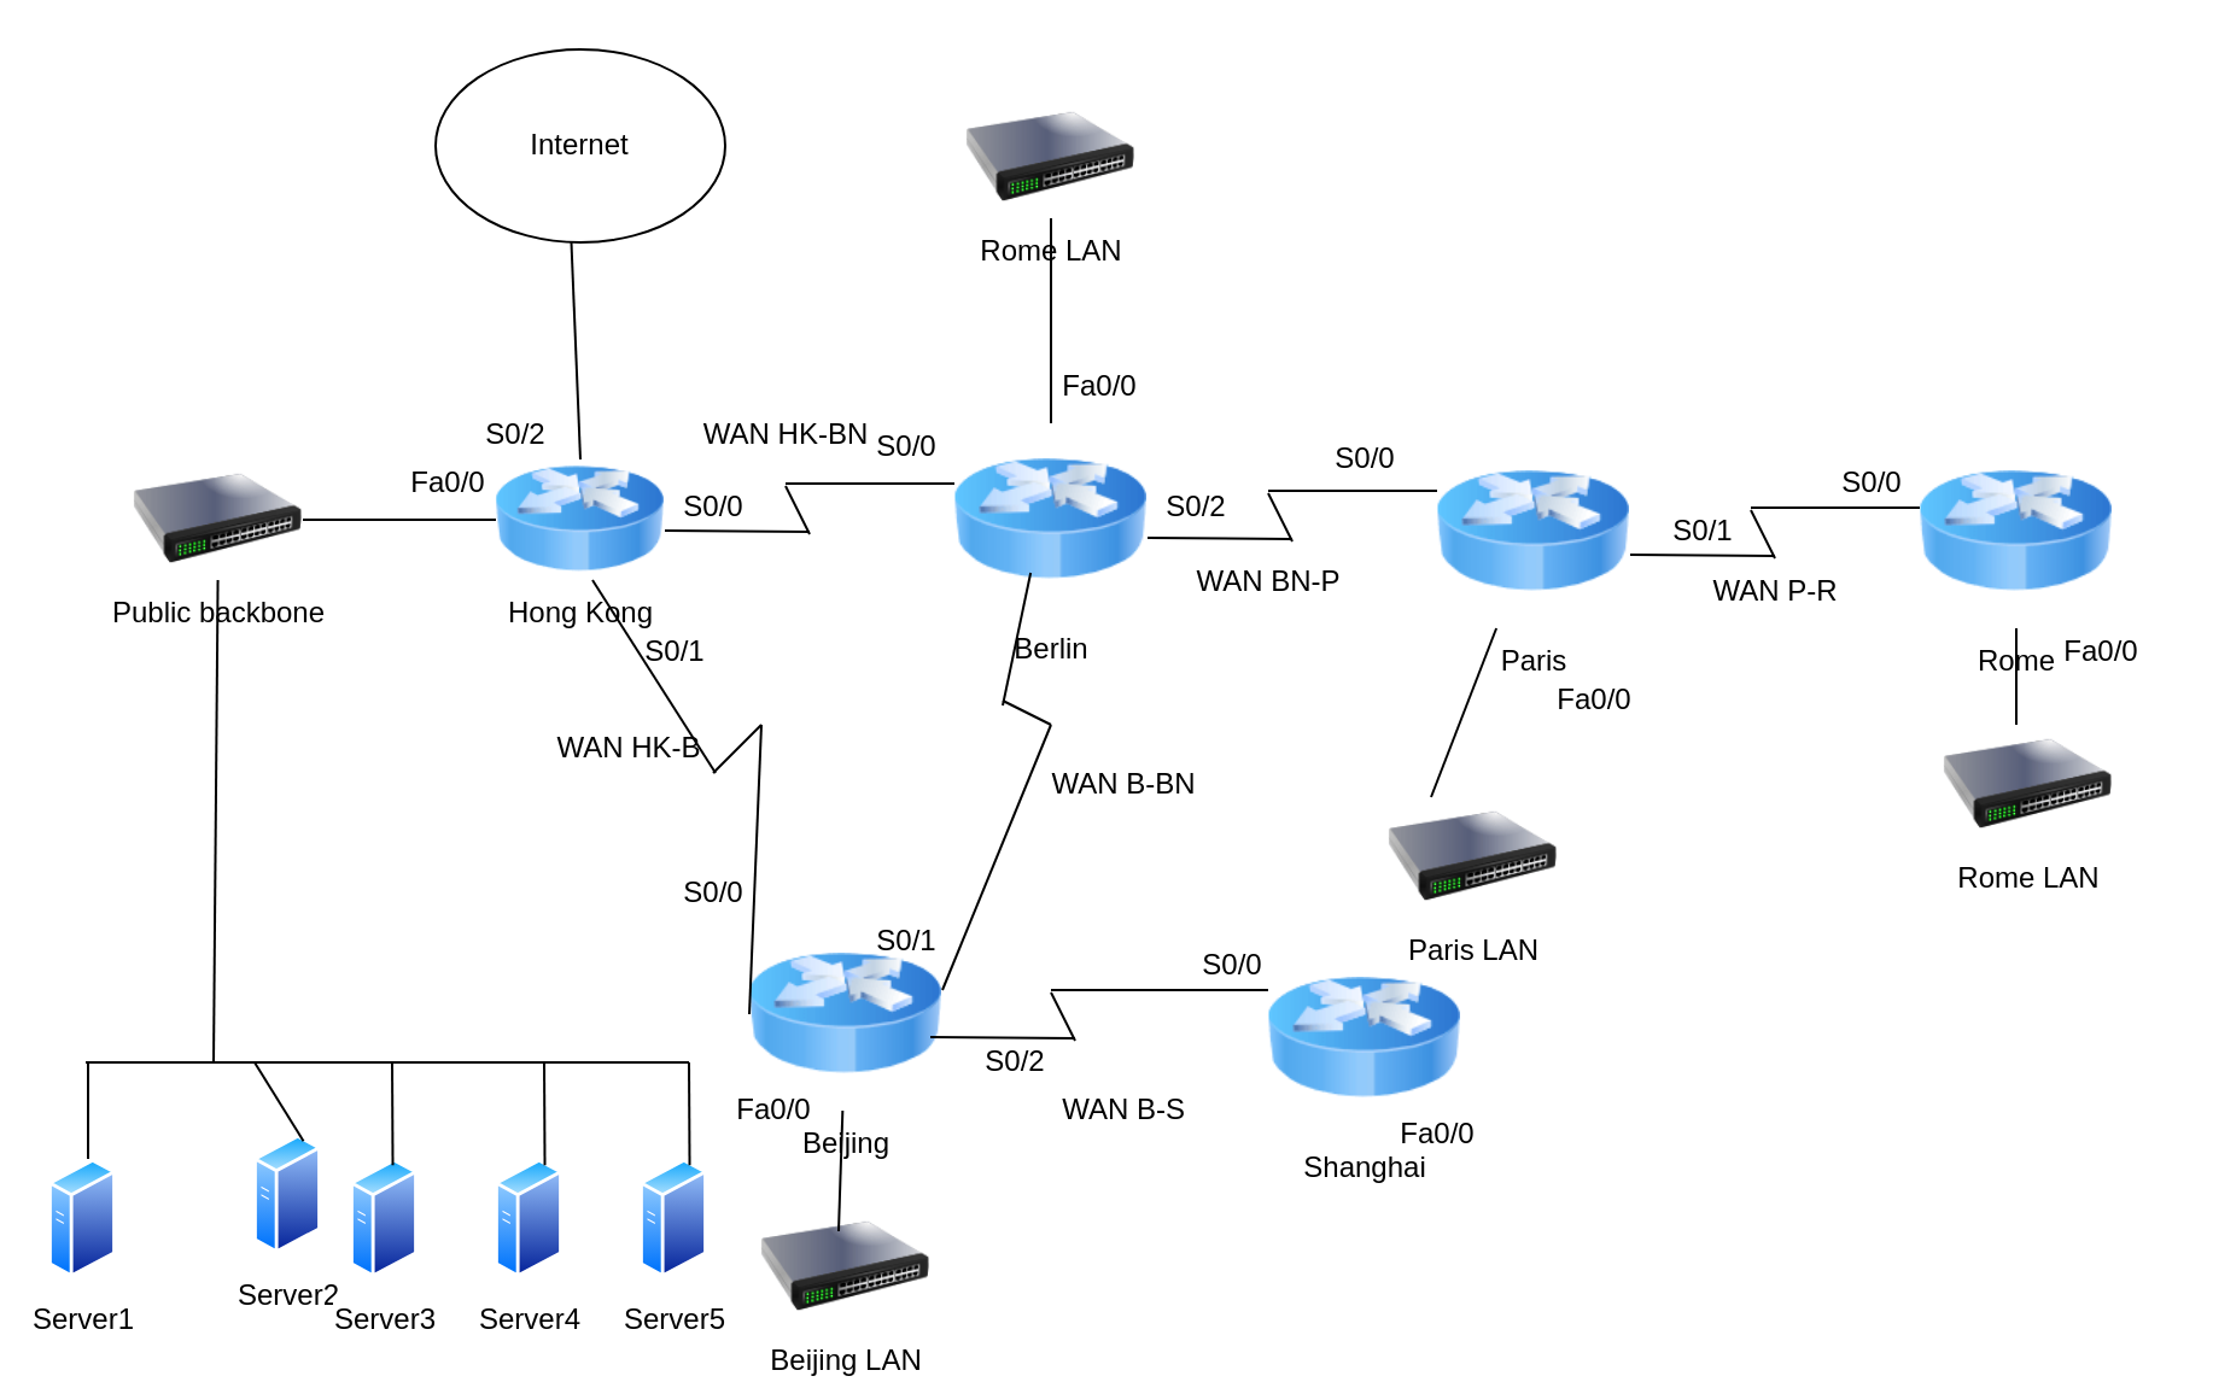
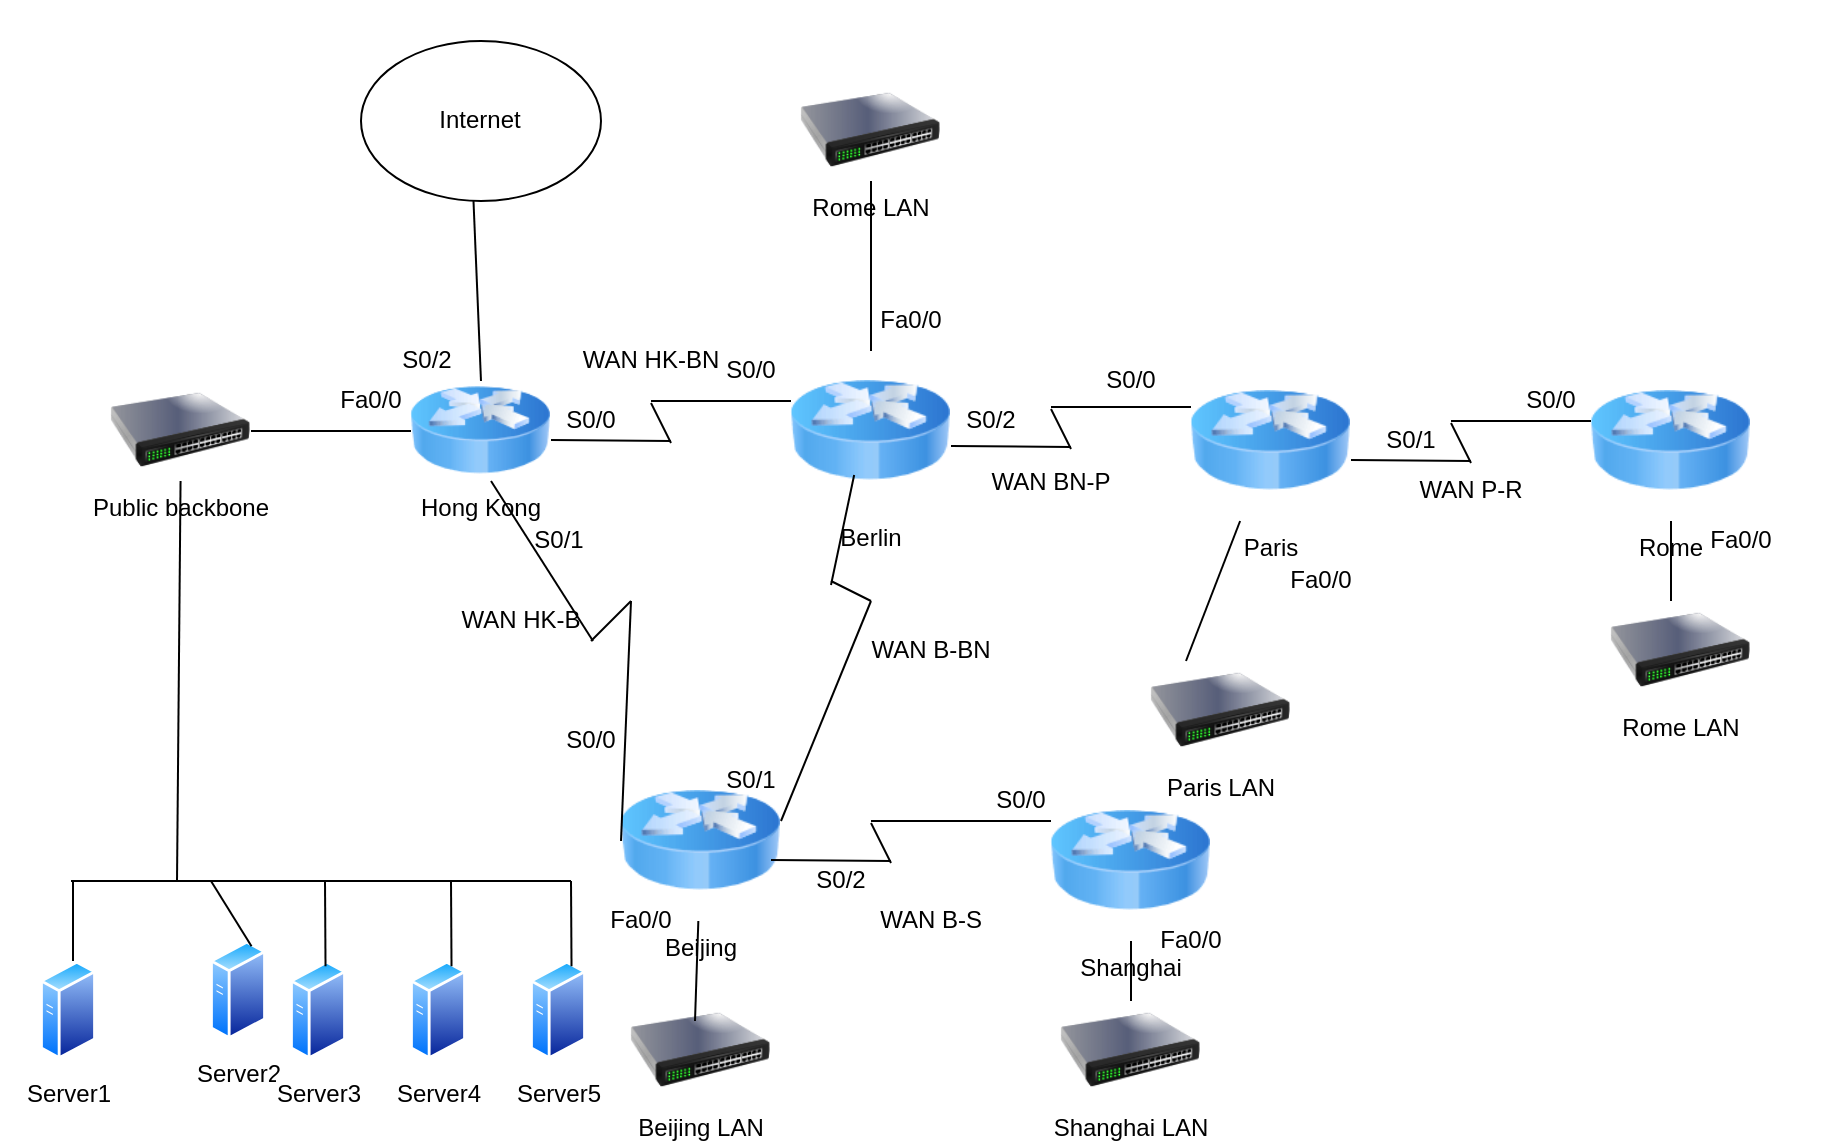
  <mxCell id="0" />
  <mxCell id="1" parent="0" />
  <mxCell id="2" value="Hong Kong" style="image;html=1;image=img/lib/clip_art/networking/Router_Icon_128x128.png" vertex="1" parent="1"><mxGeometry x="205" y="190" width="70" height="50" as="geometry" /></mxCell>
  <mxCell id="3" value="Berlin" style="image;html=1;image=img/lib/clip_art/networking/Router_Icon_128x128.png" vertex="1" parent="1"><mxGeometry x="395" y="175" width="80" height="80" as="geometry" /></mxCell>
  <mxCell id="4" value="Beijing LAN" style="image;html=1;image=img/lib/clip_art/networking/Switch_128x128.png" vertex="1" parent="1"><mxGeometry x="315" y="500" width="70" height="50" as="geometry" /></mxCell>
  <mxCell id="5" value="Beijing" style="image;html=1;image=img/lib/clip_art/networking/Router_Icon_128x128.png" vertex="1" parent="1"><mxGeometry x="310" y="380" width="80" height="80" as="geometry" /></mxCell>
  <mxCell id="6" value="Shanghai" style="image;html=1;image=img/lib/clip_art/networking/Router_Icon_128x128.png" vertex="1" parent="1"><mxGeometry x="525" y="390" width="80" height="80" as="geometry" /></mxCell>
  <mxCell id="7" value="Paris" style="image;html=1;image=img/lib/clip_art/networking/Router_Icon_128x128.png" vertex="1" parent="1"><mxGeometry x="595" y="180" width="80" height="80" as="geometry" /></mxCell>
  <mxCell id="8" value="Rome" style="image;html=1;image=img/lib/clip_art/networking/Router_Icon_128x128.png" vertex="1" parent="1"><mxGeometry x="795" y="180" width="80" height="80" as="geometry" /></mxCell>
  <mxCell id="9" value="Rome LAN" style="image;html=1;image=img/lib/clip_art/networking/Switch_128x128.png" vertex="1" parent="1"><mxGeometry x="805" y="300" width="70" height="50" as="geometry" /></mxCell>
  <mxCell id="10" value="Paris LAN" style="image;html=1;image=img/lib/clip_art/networking/Switch_128x128.png" vertex="1" parent="1"><mxGeometry x="575" y="330" width="70" height="50" as="geometry" /></mxCell>
  <mxCell id="11" value="" style="endArrow=none;html=1;exitX=0.5;exitY=0;exitDx=0;exitDy=0;" edge="1" parent="1" source="2"><mxGeometry width="50" height="50" relative="1" as="geometry"><mxPoint x="235" y="140" as="sourcePoint" /><mxPoint x="235" y="70" as="targetPoint" /></mxGeometry></mxCell>
  <mxCell id="12" value="Internet" style="ellipse;whiteSpace=wrap;html=1;" vertex="1" parent="1"><mxGeometry x="180" y="20" width="120" height="80" as="geometry" /></mxCell>
  <mxCell id="13" value="Public backbone" style="image;html=1;image=img/lib/clip_art/networking/Switch_128x128.png" vertex="1" parent="1"><mxGeometry x="55" y="190" width="70" height="50" as="geometry" /></mxCell>
  <mxCell id="14" value="Server1" style="aspect=fixed;perimeter=ellipsePerimeter;html=1;align=center;shadow=0;dashed=0;spacingTop=3;image;image=img/lib/active_directory/generic_server.svg;" vertex="1" parent="1"><mxGeometry x="20" y="480" width="28.0" height="50" as="geometry" /></mxCell>
  <mxCell id="15" value="Server2" style="aspect=fixed;perimeter=ellipsePerimeter;html=1;align=center;shadow=0;dashed=0;spacingTop=3;image;image=img/lib/active_directory/generic_server.svg;" vertex="1" parent="1"><mxGeometry x="105" y="470" width="28.0" height="50" as="geometry" /></mxCell>
  <mxCell id="16" value="Server3" style="aspect=fixed;perimeter=ellipsePerimeter;html=1;align=center;shadow=0;dashed=0;spacingTop=3;image;image=img/lib/active_directory/generic_server.svg;" vertex="1" parent="1"><mxGeometry x="145" y="480" width="28.0" height="50" as="geometry" /></mxCell>
  <mxCell id="17" value="Server4" style="aspect=fixed;perimeter=ellipsePerimeter;html=1;align=center;shadow=0;dashed=0;spacingTop=3;image;image=img/lib/active_directory/generic_server.svg;" vertex="1" parent="1"><mxGeometry x="205" y="480" width="28.0" height="50" as="geometry" /></mxCell>
  <mxCell id="18" value="Server5" style="aspect=fixed;perimeter=ellipsePerimeter;html=1;align=center;shadow=0;dashed=0;spacingTop=3;image;image=img/lib/active_directory/generic_server.svg;" vertex="1" parent="1"><mxGeometry x="265" y="480" width="28.0" height="50" as="geometry" /></mxCell>
  <mxCell id="19" value="" style="endArrow=none;html=1;" edge="1" parent="1"><mxGeometry width="50" height="50" relative="1" as="geometry"><mxPoint x="35" y="440" as="sourcePoint" /><mxPoint x="285" y="440" as="targetPoint" /></mxGeometry></mxCell>
  <mxCell id="20" value="" style="endArrow=none;html=1;" edge="1" parent="1" target="13"><mxGeometry width="50" height="50" relative="1" as="geometry"><mxPoint x="88" y="440" as="sourcePoint" /><mxPoint x="55" y="370" as="targetPoint" /></mxGeometry></mxCell>
  <mxCell id="21" value="" style="endArrow=none;html=1;exitX=0.5;exitY=0;exitDx=0;exitDy=0;" edge="1" parent="1"><mxGeometry width="50" height="50" relative="1" as="geometry"><mxPoint x="36" y="480" as="sourcePoint" /><mxPoint x="36" y="440" as="targetPoint" /></mxGeometry></mxCell>
  <mxCell id="22" value="" style="endArrow=none;html=1;exitX=0.75;exitY=0;exitDx=0;exitDy=0;" edge="1" parent="1" source="15"><mxGeometry width="50" height="50" relative="1" as="geometry"><mxPoint x="59" y="490" as="sourcePoint" /><mxPoint x="105" y="440" as="targetPoint" /></mxGeometry></mxCell>
  <mxCell id="23" value="" style="endArrow=none;html=1;exitX=0.75;exitY=0;exitDx=0;exitDy=0;" edge="1" parent="1"><mxGeometry width="50" height="50" relative="1" as="geometry"><mxPoint x="162.261" y="482.639" as="sourcePoint" /><mxPoint x="162" y="440" as="targetPoint" /></mxGeometry></mxCell>
  <mxCell id="24" value="" style="endArrow=none;html=1;exitX=0.75;exitY=0;exitDx=0;exitDy=0;" edge="1" parent="1" source="17"><mxGeometry width="50" height="50" relative="1" as="geometry"><mxPoint x="51" y="490" as="sourcePoint" /><mxPoint x="225" y="440" as="targetPoint" /></mxGeometry></mxCell>
  <mxCell id="25" value="" style="endArrow=none;html=1;exitX=0.75;exitY=0;exitDx=0;exitDy=0;" edge="1" parent="1" source="18"><mxGeometry width="50" height="50" relative="1" as="geometry"><mxPoint x="235.261" y="492.639" as="sourcePoint" /><mxPoint x="285" y="440" as="targetPoint" /></mxGeometry></mxCell>
  <mxCell id="26" value="" style="endArrow=none;html=1;exitX=1;exitY=0.5;exitDx=0;exitDy=0;entryX=0;entryY=0.5;entryDx=0;entryDy=0;" edge="1" parent="1" source="13" target="2"><mxGeometry width="50" height="50" relative="1" as="geometry"><mxPoint x="65" y="160" as="sourcePoint" /><mxPoint x="115" y="110" as="targetPoint" /></mxGeometry></mxCell>
  <mxCell id="27" value="" style="group" vertex="1" connectable="0" parent="1"><mxGeometry x="275" y="200" width="120" height="42" as="geometry" /></mxCell>
  <mxCell id="28" value="" style="endArrow=none;html=1;exitX=1;exitY=0.5;exitDx=0;exitDy=0;" edge="1" parent="27"><mxGeometry width="50" height="50" relative="1" as="geometry"><mxPoint y="19.5" as="sourcePoint" /><mxPoint x="60" y="20" as="targetPoint" /></mxGeometry></mxCell>
  <mxCell id="29" value="" style="endArrow=none;html=1;" edge="1" parent="27"><mxGeometry width="50" height="50" relative="1" as="geometry"><mxPoint x="60" y="21" as="sourcePoint" /><mxPoint x="50" y="1" as="targetPoint" /></mxGeometry></mxCell>
  <mxCell id="30" value="" style="endArrow=none;html=1;exitX=1;exitY=0.5;exitDx=0;exitDy=0;" edge="1" parent="27"><mxGeometry width="50" height="50" relative="1" as="geometry"><mxPoint x="50" as="sourcePoint" /><mxPoint x="120" as="targetPoint" /></mxGeometry></mxCell>
  <mxCell id="31" value="S0/0" style="text;html=1;align=center;verticalAlign=middle;resizable=0;points=[];autosize=1;" vertex="1" parent="27"><mxGeometry width="40" height="20" as="geometry" /></mxCell>
  <mxCell id="32" value="" style="group" vertex="1" connectable="0" parent="1"><mxGeometry x="475" y="203" width="120" height="21" as="geometry" /></mxCell>
  <mxCell id="33" value="" style="endArrow=none;html=1;exitX=1;exitY=0.5;exitDx=0;exitDy=0;" edge="1" parent="32"><mxGeometry width="50" height="50" relative="1" as="geometry"><mxPoint y="19.5" as="sourcePoint" /><mxPoint x="60" y="20" as="targetPoint" /></mxGeometry></mxCell>
  <mxCell id="34" value="" style="endArrow=none;html=1;" edge="1" parent="32"><mxGeometry width="50" height="50" relative="1" as="geometry"><mxPoint x="60" y="21" as="sourcePoint" /><mxPoint x="50" y="1" as="targetPoint" /></mxGeometry></mxCell>
  <mxCell id="35" value="" style="endArrow=none;html=1;exitX=1;exitY=0.5;exitDx=0;exitDy=0;" edge="1" parent="32"><mxGeometry width="50" height="50" relative="1" as="geometry"><mxPoint x="50" as="sourcePoint" /><mxPoint x="120" as="targetPoint" /></mxGeometry></mxCell>
  <mxCell id="36" value="S0/2" style="text;html=1;align=center;verticalAlign=middle;resizable=0;points=[];autosize=1;" vertex="1" parent="32"><mxGeometry y="-3" width="40" height="20" as="geometry" /></mxCell>
  <mxCell id="37" value="" style="group" vertex="1" connectable="0" parent="1"><mxGeometry x="675" y="210" width="120" height="21" as="geometry" /></mxCell>
  <mxCell id="38" value="" style="endArrow=none;html=1;exitX=1;exitY=0.5;exitDx=0;exitDy=0;" edge="1" parent="37"><mxGeometry width="50" height="50" relative="1" as="geometry"><mxPoint y="19.5" as="sourcePoint" /><mxPoint x="60" y="20" as="targetPoint" /></mxGeometry></mxCell>
  <mxCell id="39" value="" style="endArrow=none;html=1;" edge="1" parent="37"><mxGeometry width="50" height="50" relative="1" as="geometry"><mxPoint x="60" y="21" as="sourcePoint" /><mxPoint x="50" y="1" as="targetPoint" /></mxGeometry></mxCell>
  <mxCell id="40" value="" style="endArrow=none;html=1;exitX=1;exitY=0.5;exitDx=0;exitDy=0;" edge="1" parent="37"><mxGeometry width="50" height="50" relative="1" as="geometry"><mxPoint x="50" as="sourcePoint" /><mxPoint x="120" as="targetPoint" /></mxGeometry></mxCell>
  <mxCell id="41" value="S0/1" style="text;html=1;align=center;verticalAlign=middle;resizable=0;points=[];autosize=1;" vertex="1" parent="37"><mxGeometry x="10" width="40" height="20" as="geometry" /></mxCell>
  <mxCell id="42" value="" style="endArrow=none;html=1;exitX=1;exitY=0.5;exitDx=0;exitDy=0;" edge="1" parent="1"><mxGeometry width="50" height="50" relative="1" as="geometry"><mxPoint x="245" y="240" as="sourcePoint" /><mxPoint x="296" y="320" as="targetPoint" /></mxGeometry></mxCell>
  <mxCell id="43" value="" style="endArrow=none;html=1;" edge="1" parent="1"><mxGeometry width="50" height="50" relative="1" as="geometry"><mxPoint x="315" y="300" as="sourcePoint" /><mxPoint x="295" y="320" as="targetPoint" /></mxGeometry></mxCell>
  <mxCell id="44" value="" style="endArrow=none;html=1;exitX=1;exitY=0.5;exitDx=0;exitDy=0;entryX=0;entryY=0.5;entryDx=0;entryDy=0;" edge="1" parent="1" target="5"><mxGeometry width="50" height="50" relative="1" as="geometry"><mxPoint x="315" y="300" as="sourcePoint" /><mxPoint x="366" y="380" as="targetPoint" /></mxGeometry></mxCell>
  <mxCell id="45" value="" style="endArrow=none;html=1;" edge="1" parent="1"><mxGeometry width="50" height="50" relative="1" as="geometry"><mxPoint x="415" y="292" as="sourcePoint" /><mxPoint x="426.579" y="237" as="targetPoint" /></mxGeometry></mxCell>
  <mxCell id="46" value="" style="endArrow=none;html=1;" edge="1" parent="1"><mxGeometry width="50" height="50" relative="1" as="geometry"><mxPoint x="415" y="290" as="sourcePoint" /><mxPoint x="435" y="300" as="targetPoint" /></mxGeometry></mxCell>
  <mxCell id="47" value="" style="endArrow=none;html=1;" edge="1" parent="1"><mxGeometry width="50" height="50" relative="1" as="geometry"><mxPoint x="390" y="410" as="sourcePoint" /><mxPoint x="435" y="300" as="targetPoint" /></mxGeometry></mxCell>
  <mxCell id="48" value="" style="group" vertex="1" connectable="0" parent="1"><mxGeometry x="385" y="410" width="120" height="21" as="geometry" /></mxCell>
  <mxCell id="49" value="" style="endArrow=none;html=1;exitX=1;exitY=0.5;exitDx=0;exitDy=0;" edge="1" parent="48"><mxGeometry width="50" height="50" relative="1" as="geometry"><mxPoint y="19.5" as="sourcePoint" /><mxPoint x="60" y="20" as="targetPoint" /></mxGeometry></mxCell>
  <mxCell id="50" value="" style="endArrow=none;html=1;" edge="1" parent="48"><mxGeometry width="50" height="50" relative="1" as="geometry"><mxPoint x="60" y="21" as="sourcePoint" /><mxPoint x="50" y="1" as="targetPoint" /></mxGeometry></mxCell>
  <mxCell id="51" value="" style="endArrow=none;html=1;exitX=1;exitY=0.5;exitDx=0;exitDy=0;entryX=0;entryY=0.25;entryDx=0;entryDy=0;" edge="1" parent="48" target="6"><mxGeometry width="50" height="50" relative="1" as="geometry"><mxPoint x="50" as="sourcePoint" /><mxPoint x="120" as="targetPoint" /></mxGeometry></mxCell>
+ <mxCell id="52" value="Shanghai LAN" style="image;html=1;image=img/lib/clip_art/networking/Switch_128x128.png" vertex="1" parent="1"><mxGeometry x="530" y="500" width="70" height="50" as="geometry" /></mxCell>
  <mxCell id="53" value="" style="endArrow=none;html=1;" edge="1" parent="1" target="5"><mxGeometry width="50" height="50" relative="1" as="geometry"><mxPoint x="347" y="510" as="sourcePoint" /><mxPoint x="735" y="460" as="targetPoint" /></mxGeometry></mxCell>
+ <mxCell id="54" value="" style="endArrow=none;html=1;" edge="1" parent="1" source="52" target="6"><mxGeometry width="50" height="50" relative="1" as="geometry"><mxPoint x="555" y="510" as="sourcePoint" /><mxPoint x="605" y="460" as="targetPoint" /></mxGeometry></mxCell>
  <mxCell id="55" value="S0/2" style="text;html=1;align=center;verticalAlign=middle;resizable=0;points=[];autosize=1;" vertex="1" parent="1"><mxGeometry x="193" y="170" width="40" height="20" as="geometry" /></mxCell>
  <mxCell id="56" value="Fa0/0" style="text;html=1;align=center;verticalAlign=middle;resizable=0;points=[];autosize=1;" vertex="1" parent="1"><mxGeometry x="160" y="190" width="50" height="20" as="geometry" /></mxCell>
  <mxCell id="57" value="S0/1" style="text;html=1;align=center;verticalAlign=middle;resizable=0;points=[];autosize=1;" vertex="1" parent="1"><mxGeometry x="259" y="260" width="40" height="20" as="geometry" /></mxCell>
  <mxCell id="58" value="WAN HK-B" style="text;html=1;align=center;verticalAlign=middle;resizable=0;points=[];autosize=1;" vertex="1" parent="1"><mxGeometry x="220" y="300" width="80" height="20" as="geometry" /></mxCell>
  <mxCell id="59" value="WAN B-BN" style="text;html=1;align=center;verticalAlign=middle;resizable=0;points=[];autosize=1;" vertex="1" parent="1"><mxGeometry x="425" y="315" width="80" height="20" as="geometry" /></mxCell>
  <mxCell id="60" value="WAN B-S" style="text;html=1;align=center;verticalAlign=middle;resizable=0;points=[];autosize=1;" vertex="1" parent="1"><mxGeometry x="430" y="450" width="70" height="20" as="geometry" /></mxCell>
  <mxCell id="61" value="S0/0" style="text;html=1;align=center;verticalAlign=middle;resizable=0;points=[];autosize=1;" vertex="1" parent="1"><mxGeometry x="275" y="360" width="40" height="20" as="geometry" /></mxCell>
  <mxCell id="62" value="Fa0/0" style="text;html=1;align=center;verticalAlign=middle;resizable=0;points=[];autosize=1;" vertex="1" parent="1"><mxGeometry x="295" y="450" width="50" height="20" as="geometry" /></mxCell>
  <mxCell id="63" value="S0/2" style="text;html=1;align=center;verticalAlign=middle;resizable=0;points=[];autosize=1;" vertex="1" parent="1"><mxGeometry x="400" y="430" width="40" height="20" as="geometry" /></mxCell>
  <mxCell id="64" value="S0/1" style="text;html=1;align=center;verticalAlign=middle;resizable=0;points=[];autosize=1;" vertex="1" parent="1"><mxGeometry x="355" y="380" width="40" height="20" as="geometry" /></mxCell>
  <mxCell id="65" value="S0/0" style="text;html=1;align=center;verticalAlign=middle;resizable=0;points=[];autosize=1;" vertex="1" parent="1"><mxGeometry x="490" y="390" width="40" height="20" as="geometry" /></mxCell>
  <mxCell id="66" value="Fa0/0" style="text;html=1;align=center;verticalAlign=middle;resizable=0;points=[];autosize=1;" vertex="1" parent="1"><mxGeometry x="570" y="460" width="50" height="20" as="geometry" /></mxCell>
  <mxCell id="67" value="S0/0" style="text;html=1;align=center;verticalAlign=middle;resizable=0;points=[];autosize=1;" vertex="1" parent="1"><mxGeometry x="355" y="175" width="40" height="20" as="geometry" /></mxCell>
  <mxCell id="68" value="S0/0" style="text;html=1;align=center;verticalAlign=middle;resizable=0;points=[];autosize=1;" vertex="1" parent="1"><mxGeometry x="755" y="190" width="40" height="20" as="geometry" /></mxCell>
  <mxCell id="69" value="S0/0" style="text;html=1;align=center;verticalAlign=middle;resizable=0;points=[];autosize=1;" vertex="1" parent="1"><mxGeometry x="545" y="180" width="40" height="20" as="geometry" /></mxCell>
  <mxCell id="70" value="" style="endArrow=none;html=1;" edge="1" parent="1" target="8"><mxGeometry width="50" height="50" relative="1" as="geometry"><mxPoint x="835" y="300" as="sourcePoint" /><mxPoint x="885" y="250" as="targetPoint" /></mxGeometry></mxCell>
  <mxCell id="71" value="" style="endArrow=none;html=1;exitX=0.25;exitY=0;exitDx=0;exitDy=0;" edge="1" parent="1" source="10" target="7"><mxGeometry width="50" height="50" relative="1" as="geometry"><mxPoint x="625" y="290" as="sourcePoint" /><mxPoint x="675" y="240" as="targetPoint" /></mxGeometry></mxCell>
  <mxCell id="72" value="Fa0/0" style="text;html=1;align=center;verticalAlign=middle;resizable=0;points=[];autosize=1;" vertex="1" parent="1"><mxGeometry x="845" y="260" width="50" height="20" as="geometry" /></mxCell>
  <mxCell id="73" value="WAN P-R" style="text;html=1;align=center;verticalAlign=middle;resizable=0;points=[];autosize=1;" vertex="1" parent="1"><mxGeometry x="700" y="235" width="70" height="20" as="geometry" /></mxCell>
  <mxCell id="74" value="WAN BN-P" style="text;html=1;align=center;verticalAlign=middle;resizable=0;points=[];autosize=1;" vertex="1" parent="1"><mxGeometry x="485" y="231" width="80" height="20" as="geometry" /></mxCell>
  <mxCell id="75" value="WAN HK-BN" style="text;html=1;align=center;verticalAlign=middle;resizable=0;points=[];autosize=1;" vertex="1" parent="1"><mxGeometry x="285" y="170" width="80" height="20" as="geometry" /></mxCell>
  <mxCell id="76" value="Rome LAN" style="image;html=1;image=img/lib/clip_art/networking/Switch_128x128.png" vertex="1" parent="1"><mxGeometry x="400" y="40" width="70" height="50" as="geometry" /></mxCell>
  <mxCell id="77" value="" style="endArrow=none;html=1;exitX=0.5;exitY=0;exitDx=0;exitDy=0;" edge="1" parent="1" source="3" target="76"><mxGeometry width="50" height="50" relative="1" as="geometry"><mxPoint x="525" y="130" as="sourcePoint" /><mxPoint x="575" y="80" as="targetPoint" /></mxGeometry></mxCell>
  <mxCell id="78" value="Fa0/0" style="text;html=1;align=center;verticalAlign=middle;resizable=0;points=[];autosize=1;" vertex="1" parent="1"><mxGeometry x="430" y="150" width="50" height="20" as="geometry" /></mxCell>
  <mxCell id="79" value="Fa0/0" style="text;html=1;align=center;verticalAlign=middle;resizable=0;points=[];autosize=1;" vertex="1" parent="1"><mxGeometry x="635" y="280" width="50" height="20" as="geometry" /></mxCell>
